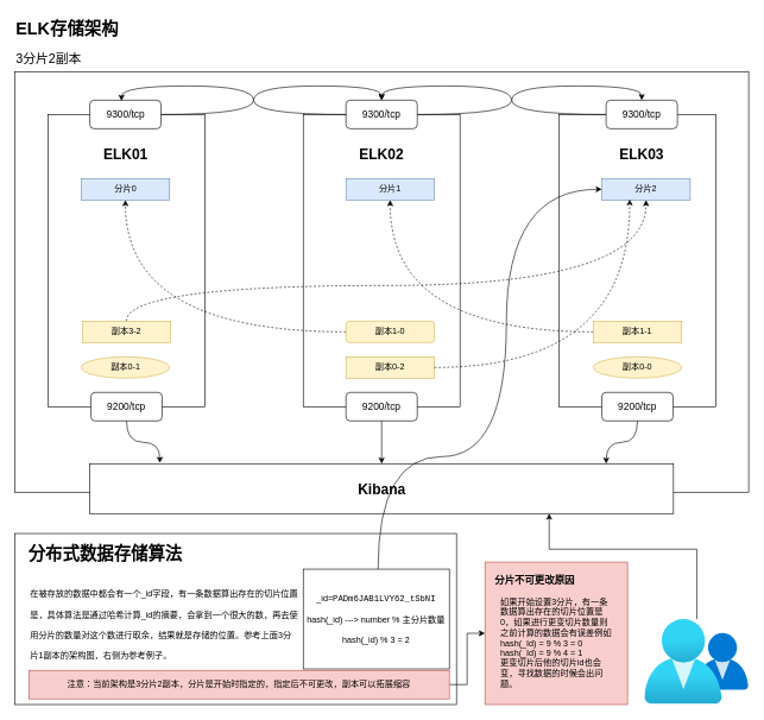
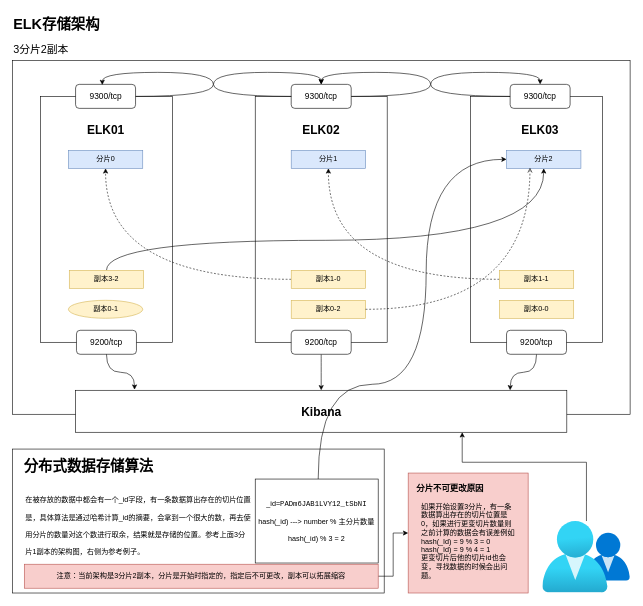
  <mxCell id="0" />
  <mxCell id="1" parent="0" />
  <mxCell id="2" value="" style="rounded=0;whiteSpace=wrap;html=1;" vertex="1" parent="1"><mxGeometry x="20" y="100" width="1030" height="590" as="geometry" /></mxCell>
  <mxCell id="3" value="" style="rounded=0;whiteSpace=wrap;html=1;" vertex="1" parent="1"><mxGeometry x="67" y="160" width="220" height="410" as="geometry" /></mxCell>
  <mxCell id="4" value="" style="rounded=0;whiteSpace=wrap;html=1;" vertex="1" parent="1"><mxGeometry x="425" y="160" width="220" height="410" as="geometry" /></mxCell>
  <mxCell id="5" value="" style="rounded=0;whiteSpace=wrap;html=1;" vertex="1" parent="1"><mxGeometry x="784" y="160" width="220" height="410" as="geometry" /></mxCell>
  <mxCell id="6" value="&lt;b&gt;&lt;font style=&quot;font-size: 20px;&quot;&gt;ELK01&lt;/font&gt;&lt;/b&gt;" style="text;html=1;align=center;verticalAlign=middle;whiteSpace=wrap;rounded=0;" vertex="1" parent="1"><mxGeometry x="145.5" y="200" width="60" height="30" as="geometry" /></mxCell>
  <mxCell id="7" value="&lt;b&gt;&lt;font style=&quot;font-size: 20px;&quot;&gt;ELK02&lt;/font&gt;&lt;/b&gt;" style="text;html=1;align=center;verticalAlign=middle;whiteSpace=wrap;rounded=0;" vertex="1" parent="1"><mxGeometry x="505" y="200" width="60" height="30" as="geometry" /></mxCell>
  <mxCell id="8" value="&lt;b&gt;&lt;font style=&quot;font-size: 20px;&quot;&gt;ELK03&lt;/font&gt;&lt;/b&gt;" style="text;html=1;align=center;verticalAlign=middle;whiteSpace=wrap;rounded=0;" vertex="1" parent="1"><mxGeometry x="870" y="195" width="60" height="40" as="geometry" /></mxCell>
  <mxCell id="9" style="edgeStyle=orthogonalEdgeStyle;rounded=0;orthogonalLoop=1;jettySize=auto;html=1;entryX=0.5;entryY=0;entryDx=0;entryDy=0;curved=1;" edge="1" parent="1" source="10" target="12"><mxGeometry relative="1" as="geometry" /></mxCell>
  <mxCell id="10" value="&lt;font style=&quot;font-size: 14px;&quot;&gt;9300/tcp&lt;/font&gt;" style="rounded=1;whiteSpace=wrap;html=1;" vertex="1" parent="1"><mxGeometry x="125.5" y="140" width="100" height="40" as="geometry" /></mxCell>
  <mxCell id="11" style="edgeStyle=orthogonalEdgeStyle;rounded=0;orthogonalLoop=1;jettySize=auto;html=1;entryX=0.5;entryY=0;entryDx=0;entryDy=0;curved=1;" edge="1" parent="1" source="12" target="14"><mxGeometry relative="1" as="geometry" /></mxCell>
  <mxCell id="12" value="&lt;font style=&quot;font-size: 14px;&quot;&gt;9300/tcp&lt;/font&gt;" style="rounded=1;whiteSpace=wrap;html=1;" vertex="1" parent="1"><mxGeometry x="485" y="140" width="100" height="40" as="geometry" /></mxCell>
  <mxCell id="13" style="edgeStyle=orthogonalEdgeStyle;rounded=0;orthogonalLoop=1;jettySize=auto;html=1;entryX=0.5;entryY=0;entryDx=0;entryDy=0;curved=1;" edge="1" parent="1" source="14" target="12"><mxGeometry relative="1" as="geometry" /></mxCell>
  <mxCell id="14" value="&lt;font style=&quot;font-size: 14px;&quot;&gt;9300/tcp&lt;/font&gt;" style="rounded=1;whiteSpace=wrap;html=1;" vertex="1" parent="1"><mxGeometry x="850" y="140" width="100" height="40" as="geometry" /></mxCell>
  <mxCell id="15" value="&lt;font style=&quot;font-size: 14px;&quot;&gt;9200/tcp&lt;/font&gt;" style="rounded=1;whiteSpace=wrap;html=1;" vertex="1" parent="1"><mxGeometry x="127" y="550" width="100" height="40" as="geometry" /></mxCell>
  <mxCell id="16" style="edgeStyle=orthogonalEdgeStyle;rounded=0;orthogonalLoop=1;jettySize=auto;html=1;entryX=0.5;entryY=0;entryDx=0;entryDy=0;strokeColor=default;curved=1;" edge="1" parent="1" source="17" target="18"><mxGeometry relative="1" as="geometry" /></mxCell>
  <mxCell id="17" value="&lt;font style=&quot;font-size: 14px;&quot;&gt;9200/tcp&lt;/font&gt;" style="rounded=1;whiteSpace=wrap;html=1;" vertex="1" parent="1"><mxGeometry x="485" y="550" width="100" height="40" as="geometry" /></mxCell>
  <mxCell id="18" value="&lt;b&gt;&lt;font style=&quot;font-size: 20px;&quot;&gt;Kibana&lt;/font&gt;&lt;/b&gt;" style="rounded=0;whiteSpace=wrap;html=1;" vertex="1" parent="1"><mxGeometry x="125.5" y="650" width="819" height="70" as="geometry" /></mxCell>
  <mxCell id="19" style="edgeStyle=orthogonalEdgeStyle;rounded=0;orthogonalLoop=1;jettySize=auto;html=1;curved=1;" edge="1" parent="1" source="33"><mxGeometry relative="1" as="geometry"><mxPoint x="850" y="650" as="targetPoint" /></mxGeometry></mxCell>
  <mxCell id="20" style="edgeStyle=orthogonalEdgeStyle;rounded=0;orthogonalLoop=1;jettySize=auto;html=1;entryX=0.12;entryY=-0.014;entryDx=0;entryDy=0;entryPerimeter=0;curved=1;" edge="1" parent="1" source="15" target="18"><mxGeometry relative="1" as="geometry" /></mxCell>
  <mxCell id="21" value="" style="image;aspect=fixed;html=1;points=[];align=center;fontSize=12;image=img/lib/azure2/identity/Groups.svg;" vertex="1" parent="1"><mxGeometry x="904.28" y="868" width="145.72" height="120" as="geometry" /></mxCell>
  <mxCell id="22" style="edgeStyle=orthogonalEdgeStyle;rounded=0;orthogonalLoop=1;jettySize=auto;html=1;entryX=0.445;entryY=0.025;entryDx=0;entryDy=0;entryPerimeter=0;curved=1;" edge="1" parent="1" source="12" target="10"><mxGeometry relative="1" as="geometry" /></mxCell>
  <mxCell id="23" value="&lt;h1 style=&quot;margin-top: 0px;&quot;&gt;ELK存储架构&lt;/h1&gt;&lt;div&gt;&lt;font style=&quot;font-size: 18px;&quot;&gt;3分片2副本&lt;/font&gt;&lt;/div&gt;" style="text;html=1;whiteSpace=wrap;overflow=hidden;rounded=0;" vertex="1" parent="1"><mxGeometry x="20" y="20" width="160" height="70" as="geometry" /></mxCell>
  <mxCell id="24" value="&lt;div&gt;&lt;span style=&quot;font-family: &amp;quot;Roboto Mono&amp;quot;, Consolas, Menlo, Courier, monospace; text-align: start; white-space-collapse: preserve; background-color: rgb(255, 255, 255);&quot;&gt;&lt;br&gt;&lt;/span&gt;&lt;/div&gt;" style="rounded=0;whiteSpace=wrap;html=1;" vertex="1" parent="1"><mxGeometry x="20" y="748" width="620" height="240" as="geometry" /></mxCell>
  <mxCell id="25" value="&lt;h1 style=&quot;text-align: left; margin-top: 0px;&quot;&gt;分布式数据存储算法&lt;/h1&gt;" style="text;html=1;align=center;verticalAlign=middle;whiteSpace=wrap;rounded=0;" vertex="1" parent="1"><mxGeometry x="20" y="760" width="254.5" height="50" as="geometry" /></mxCell>
  <mxCell id="26" style="edgeStyle=orthogonalEdgeStyle;rounded=0;orthogonalLoop=1;jettySize=auto;html=1;entryX=0.787;entryY=1;entryDx=0;entryDy=0;entryPerimeter=0;" edge="1" parent="1" source="21" target="18"><mxGeometry relative="1" as="geometry"><Array as="points"><mxPoint x="977" y="770" /><mxPoint x="770" y="770" /></Array></mxGeometry></mxCell>
  <mxCell id="27" value="分片0" style="rounded=0;whiteSpace=wrap;html=1;fillColor=#dae8fc;strokeColor=#6c8ebf;" vertex="1" parent="1"><mxGeometry x="113.5" y="250" width="124" height="30" as="geometry" /></mxCell>
  <mxCell id="28" value="分片1" style="rounded=0;whiteSpace=wrap;html=1;fillColor=#dae8fc;strokeColor=#6c8ebf;" vertex="1" parent="1"><mxGeometry x="485" y="250" width="124" height="30" as="geometry" /></mxCell>
  <mxCell id="29" value="分片2" style="rounded=0;whiteSpace=wrap;html=1;fillColor=#dae8fc;strokeColor=#6c8ebf;" vertex="1" parent="1"><mxGeometry x="844" y="250" width="124" height="30" as="geometry" /></mxCell>
  <mxCell id="30" style="edgeStyle=orthogonalEdgeStyle;rounded=0;orthogonalLoop=1;jettySize=auto;html=1;curved=1;" edge="1" parent="1" source="31" target="29"><mxGeometry relative="1" as="geometry"><Array as="points"><mxPoint x="530" y="640" /><mxPoint x="710" y="640" /><mxPoint x="710" y="265" /></Array></mxGeometry></mxCell>
- <mxCell id="31" value="_id=&lt;span style=&quot;white-space-collapse: preserve; font-family: &amp;quot;Roboto Mono&amp;quot;, Consolas, Menlo, Courier, monospace; text-align: start; background-color: rgb(255, 255, 255);&quot;&gt;PADm6JAB1LVY62_tSbNI&lt;/span&gt;&lt;div&gt;&lt;br&gt;&lt;/div&gt;&lt;div&gt;hash(_id) ---&amp;gt; number % 主分片数量&lt;/div&gt;&lt;div&gt;&lt;br&gt;&lt;/div&gt;&lt;div&gt;hash(_id) % 3 = 2&lt;/div&gt;" style="rounded=0;whiteSpace=wrap;html=1;" vertex="1" parent="1"><mxGeometry x="425" y="798" width="205" height="140" as="geometry" /></mxCell>
+ <mxCell id="31" value="_id=&lt;span style=&quot;white-space-collapse: preserve; font-family: &amp;quot;Roboto Mono&amp;quot;, Consolas, Menlo, Courier, monospace; text-align: start; background-color: rgb(255, 255, 255);&quot;&gt;PADm6JAB1LVY12_tSbNI&lt;/span&gt;&lt;div&gt;&lt;br&gt;&lt;/div&gt;&lt;div&gt;hash(_id) ---&amp;gt; number % 主分片数量&lt;/div&gt;&lt;div&gt;&lt;br&gt;&lt;/div&gt;&lt;div&gt;hash(_id) % 3 = 2&lt;/div&gt;" style="rounded=0;whiteSpace=wrap;html=1;" vertex="1" parent="1"><mxGeometry x="425" y="798" width="205" height="140" as="geometry" /></mxCell>
  <mxCell id="32" value="&lt;h1 style=&quot;margin-top: 0px;&quot;&gt;&lt;span style=&quot;font-size: 12px; font-weight: 400;&quot;&gt;在被存放的数据中都会有一个_id字段，有一条数据算出存在的切片位置是，具体算法是通过哈希计算_id的摘要，会拿到一个很大的数，再去使用分片的数量对这个数进行取余，结果就是存储的位置。参考上面3分片1副本的架构图，右侧为参考例子。&lt;/span&gt;&lt;/h1&gt;" style="text;html=1;whiteSpace=wrap;overflow=hidden;rounded=0;" vertex="1" parent="1"><mxGeometry x="40" y="808" width="380" height="120" as="geometry" /></mxCell>
  <mxCell id="33" value="&lt;font style=&quot;font-size: 14px;&quot;&gt;9200/tcp&lt;/font&gt;" style="rounded=1;whiteSpace=wrap;html=1;" vertex="1" parent="1"><mxGeometry x="844" y="550" width="100" height="40" as="geometry" /></mxCell>
  <mxCell id="34" value="副本0-1" style="ellipse;whiteSpace=wrap;html=1;fillColor=#fff2cc;strokeColor=#d6b656;" vertex="1" parent="1"><mxGeometry x="113.5" y="500" width="124" height="30" as="geometry" /></mxCell>
  <mxCell id="35" value="副本0-2" style="rounded=0;whiteSpace=wrap;html=1;fillColor=#fff2cc;strokeColor=#d6b656;" vertex="1" parent="1"><mxGeometry x="485" y="500" width="124" height="30" as="geometry" /></mxCell>
- <mxCell id="36" value="副本0-0" style="ellipse;whiteSpace=wrap;html=1;fillColor=#fff2cc;strokeColor=#d6b656;" vertex="1" parent="1"><mxGeometry x="832" y="500" width="124" height="30" as="geometry" /></mxCell>
- <mxCell id="37" style="edgeStyle=orthogonalEdgeStyle;rounded=0;orthogonalLoop=1;jettySize=auto;html=1;curved=1;dashed=1;" edge="1" parent="1" source="38" target="29"><mxGeometry relative="1" as="geometry"><Array as="points"><mxPoint x="177" y="400" /><mxPoint x="906" y="400" /></Array></mxGeometry></mxCell>
+ <mxCell id="36" value="副本0-0" style="rounded=0;whiteSpace=wrap;html=1;fillColor=#fff2cc;strokeColor=#d6b656;" vertex="1" parent="1"><mxGeometry x="832" y="500" width="124" height="30" as="geometry" /></mxCell>
+ <mxCell id="37" style="edgeStyle=orthogonalEdgeStyle;rounded=0;orthogonalLoop=1;jettySize=auto;html=1;curved=1;dashed=0;" edge="1" parent="1" source="38" target="29"><mxGeometry relative="1" as="geometry"><Array as="points"><mxPoint x="177" y="400" /><mxPoint x="906" y="400" /></Array></mxGeometry></mxCell>
  <mxCell id="38" value="副本3-2" style="rounded=0;whiteSpace=wrap;html=1;fillColor=#fff2cc;strokeColor=#d6b656;" vertex="1" parent="1"><mxGeometry x="115" y="450" width="124" height="30" as="geometry" /></mxCell>
  <mxCell id="39" style="edgeStyle=orthogonalEdgeStyle;rounded=0;orthogonalLoop=1;jettySize=auto;html=1;entryX=0.5;entryY=1;entryDx=0;entryDy=0;curved=1;dashed=1;" edge="1" parent="1" source="40" target="27"><mxGeometry relative="1" as="geometry" /></mxCell>
- <mxCell id="40" value="副本1-0" style="whiteSpace=wrap;html=1;fillColor=#fff2cc;strokeColor=#d6b656;rounded=1;" vertex="1" parent="1"><mxGeometry x="485" y="450" width="124" height="30" as="geometry" /></mxCell>
+ <mxCell id="40" value="副本1-0" style="rounded=0;whiteSpace=wrap;html=1;fillColor=#fff2cc;strokeColor=#d6b656;" vertex="1" parent="1"><mxGeometry x="485" y="450" width="124" height="30" as="geometry" /></mxCell>
  <mxCell id="41" style="edgeStyle=orthogonalEdgeStyle;rounded=0;orthogonalLoop=1;jettySize=auto;html=1;entryX=0.5;entryY=1;entryDx=0;entryDy=0;curved=1;dashed=1;" edge="1" parent="1" source="42" target="28"><mxGeometry relative="1" as="geometry" /></mxCell>
  <mxCell id="42" value="副本1-1" style="rounded=0;whiteSpace=wrap;html=1;fillColor=#fff2cc;strokeColor=#d6b656;" vertex="1" parent="1"><mxGeometry x="832" y="450" width="124" height="30" as="geometry" /></mxCell>
- <mxCell id="43" style="edgeStyle=orthogonalEdgeStyle;rounded=0;orthogonalLoop=1;jettySize=auto;html=1;entryX=0.315;entryY=0.967;entryDx=0;entryDy=0;entryPerimeter=0;dashed=1;curved=1;" edge="1" parent="1" source="35" target="29"><mxGeometry relative="1" as="geometry" /></mxCell>
+ <mxCell id="43" style="edgeStyle=orthogonalEdgeStyle;rounded=0;orthogonalLoop=1;jettySize=auto;html=1;entryX=0.315;entryY=0.967;entryDx=0;entryDy=0;entryPerimeter=0;dashed=1;curved=1;endArrow=open;" edge="1" parent="1" source="35" target="29"><mxGeometry relative="1" as="geometry" /></mxCell>
  <mxCell id="44" style="edgeStyle=orthogonalEdgeStyle;rounded=0;orthogonalLoop=1;jettySize=auto;html=1;" edge="1" parent="1" source="45" target="46"><mxGeometry relative="1" as="geometry" /></mxCell>
  <mxCell id="45" value="注意：当前架构是3分片2副本，分片是开始时指定的，指定后不可更改，副本可以拓展缩容" style="rounded=0;whiteSpace=wrap;html=1;fillColor=#f8cecc;strokeColor=#b85450;" vertex="1" parent="1"><mxGeometry x="40" y="940" width="590" height="40" as="geometry" /></mxCell>
  <mxCell id="46" value="" style="rounded=0;whiteSpace=wrap;html=1;fillColor=#f8cecc;strokeColor=#b85450;" vertex="1" parent="1"><mxGeometry x="680" y="788" width="200" height="200" as="geometry" /></mxCell>
  <mxCell id="47" value="&lt;b&gt;&lt;font style=&quot;font-size: 14px;&quot;&gt;分片不可更改原因&lt;/font&gt;&lt;/b&gt;" style="text;html=1;align=center;verticalAlign=middle;whiteSpace=wrap;rounded=0;" vertex="1" parent="1"><mxGeometry x="690" y="798" width="120" height="30" as="geometry" /></mxCell>
  <mxCell id="48" value="如果开始设置3分片，有一条数据算出存在的切片位置是0，如果进行更变切片数量则之前计算的数据会有误差例如&lt;div&gt;hash(_Id) = 9 % 3 = 0&lt;/div&gt;&lt;div&gt;&lt;div&gt;hash(_Id) = 9 % 4 = 1&lt;/div&gt;&lt;div&gt;更变切片后他的切片id也会变，寻找数据的时候会出问题。&lt;/div&gt;&lt;div&gt;&lt;br&gt;&lt;/div&gt;&lt;/div&gt;" style="text;html=1;whiteSpace=wrap;overflow=hidden;rounded=0;" vertex="1" parent="1"><mxGeometry x="700" y="830" width="160" height="140" as="geometry" /></mxCell>
